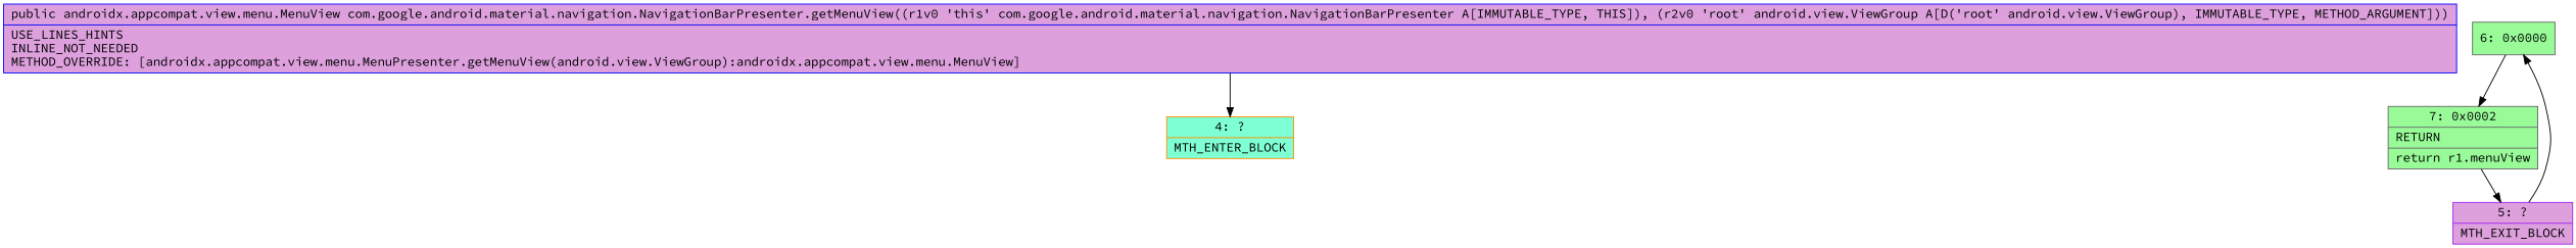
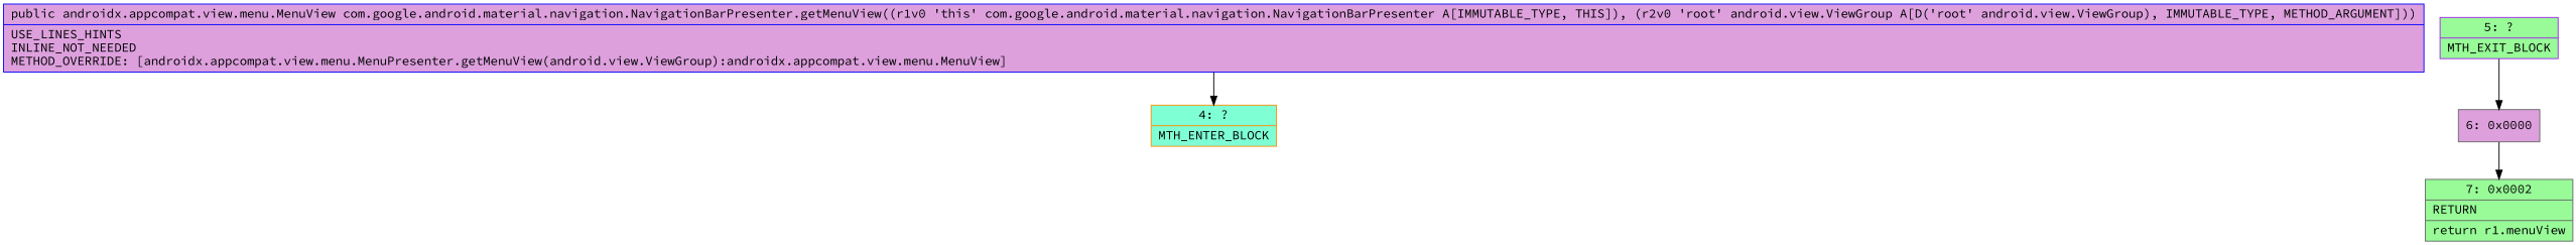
  digraph {
    fontname="Source Code Pro"
    node [color=gray40 fillcolor=palegreen fontname="Source Code Pro" shape=record style=filled]
    edge [fontname="Source Code Pro"]
    n1 [color=darkorange fillcolor=aquamarine label="{4\:\ ?|MTH_ENTER_BLOCK\l}"]
-   n2 [label="{6\:\ 0x0000}"]
+   n2 [fillcolor=plum label="{6\:\ 0x0000}"]
    n3 [label="{7\:\ 0x0002|RETURN\l|return r1.menuView\l}"]
-   n4 [color=purple fillcolor=plum label="{5\:\ ?|MTH_EXIT_BLOCK\l}"]
+   n4 [color=purple label="{5\:\ ?|MTH_EXIT_BLOCK\l}"]
    n5 [color=blue fillcolor=plum label="{public androidx.appcompat.view.menu.MenuView com.google.android.material.navigation.NavigationBarPresenter.getMenuView((r1v0 'this' com.google.android.material.navigation.NavigationBarPresenter A[IMMUTABLE_TYPE, THIS]), (r2v0 'root' android.view.ViewGroup A[D('root' android.view.ViewGroup), IMMUTABLE_TYPE, METHOD_ARGUMENT]))  | USE_LINES_HINTS\lINLINE_NOT_NEEDED\lMETHOD_OVERRIDE: [androidx.appcompat.view.menu.MenuPresenter.getMenuView(android.view.ViewGroup):androidx.appcompat.view.menu.MenuView]\l}"]
    n2 -> n3
-   n3 -> n4
    n4 -> n2
    n5 -> n1
  }
